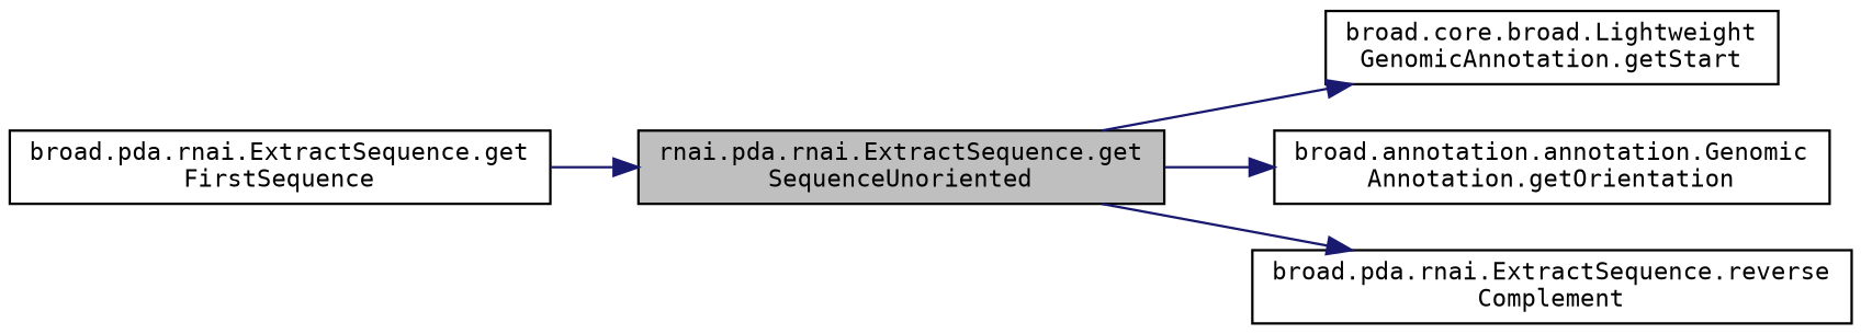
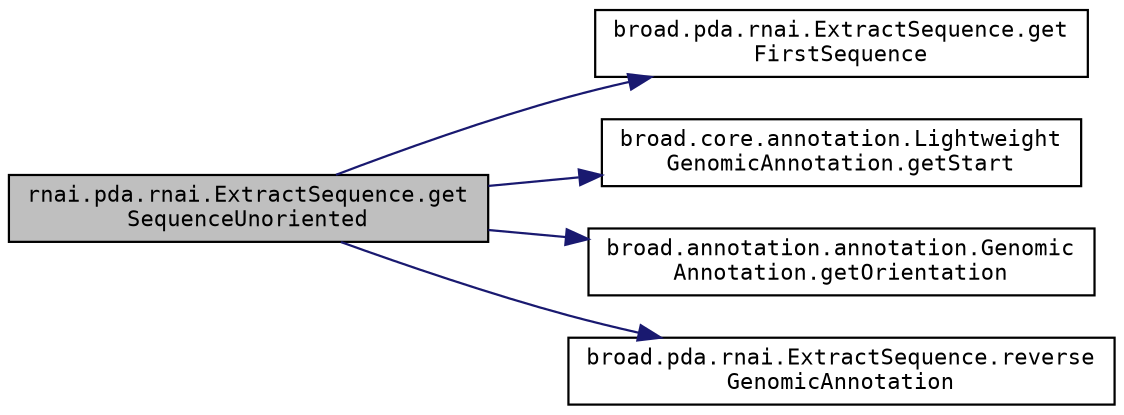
  digraph {
    fontname="DejaVu Sans Mono"
    rankdir=LR
    node [color=black fillcolor=white fontname="DejaVu Sans Mono" fontsize=10 shape=record style=filled]
    edge [color=midnightblue fontname="DejaVu Sans Mono" fontsize=10 labelfontname=Helvetica labelfontsize=10 style=solid]
    n1 [fillcolor=grey75 fontcolor=black height=0.2 label="rnai.pda.rnai.ExtractSequence.get\lSequenceUnoriented" width=0.4]
    n2 [height=0.2 label="broad.pda.rnai.ExtractSequence.get\lFirstSequence" width=0.4]
-   n3 [height=0.2 label="broad.core.broad.Lightweight\lGenomicAnnotation.getStart" width=0.4]
+   n3 [height=0.2 label="broad.core.annotation.Lightweight\lGenomicAnnotation.getStart" width=0.4]
    n4 [height=0.2 label="broad.annotation.annotation.Genomic\lAnnotation.getOrientation" width=0.4]
-   n5 [height=0.2 label="broad.pda.rnai.ExtractSequence.reverse\lComplement" width=0.4]
-   n2 -> n1
+   n5 [height=0.2 label="broad.pda.rnai.ExtractSequence.reverse\lGenomicAnnotation" width=0.4]
+   n1 -> n2
    n1 -> n3
    n1 -> n4
    n1 -> n5
  }
